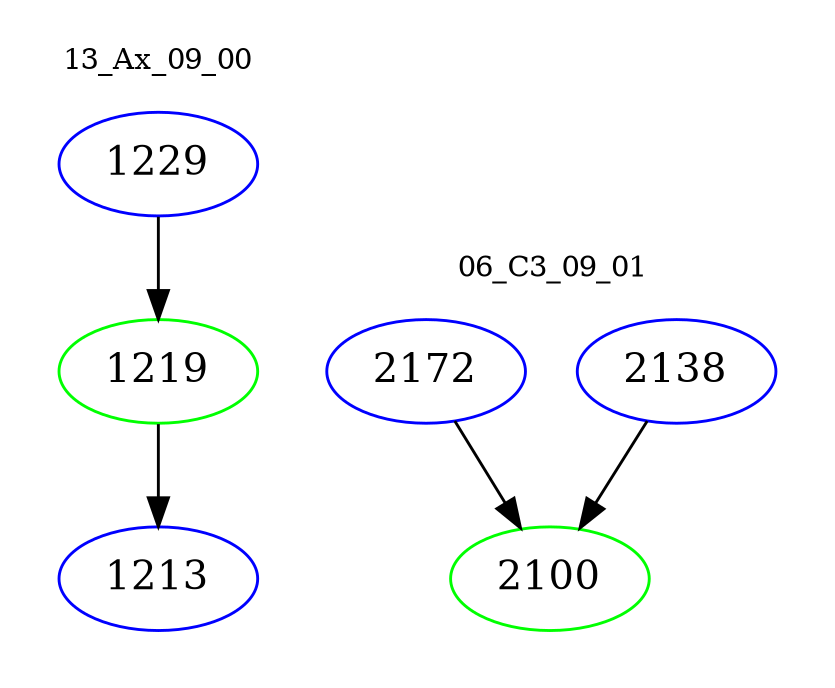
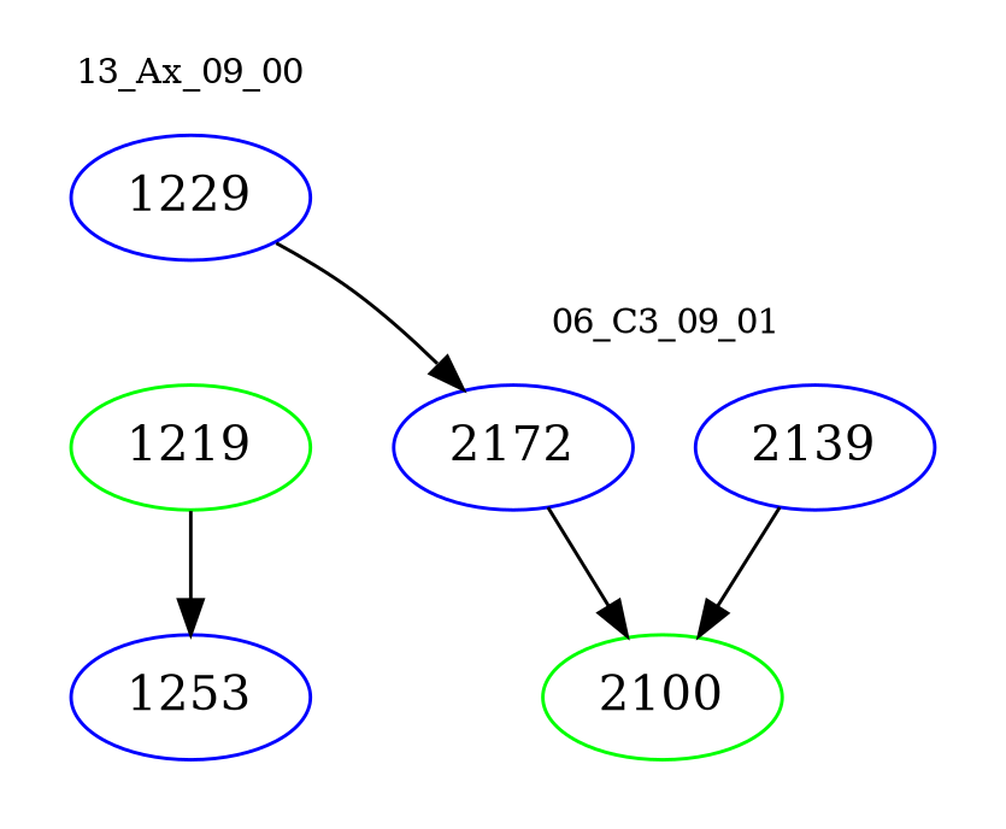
  digraph {
    node [color=blue]
    edge [color=black]
    n1 [label=1229]
    n2 [color=green label=1219]
-   n3 [label=1213]
-   n4 [label=2138]
+   n3 [label=1253]
+   n4 [label=2139]
    n5 [color=green label=2100]
    n6 [label=2172]
    subgraph cluster_1 {
      color=white
      fontsize=10
      label="13_Ax_09_00"
      n1
      n2
      n3
    }
    subgraph cluster_2 {
      color=white
      fontsize=10
      label="06_C3_09_01"
      n4
      n5
      n6
    }
-   n1 -> n2
+   n1 -> n6
    n2 -> n3
    n4 -> n5
    n6 -> n5
  }
